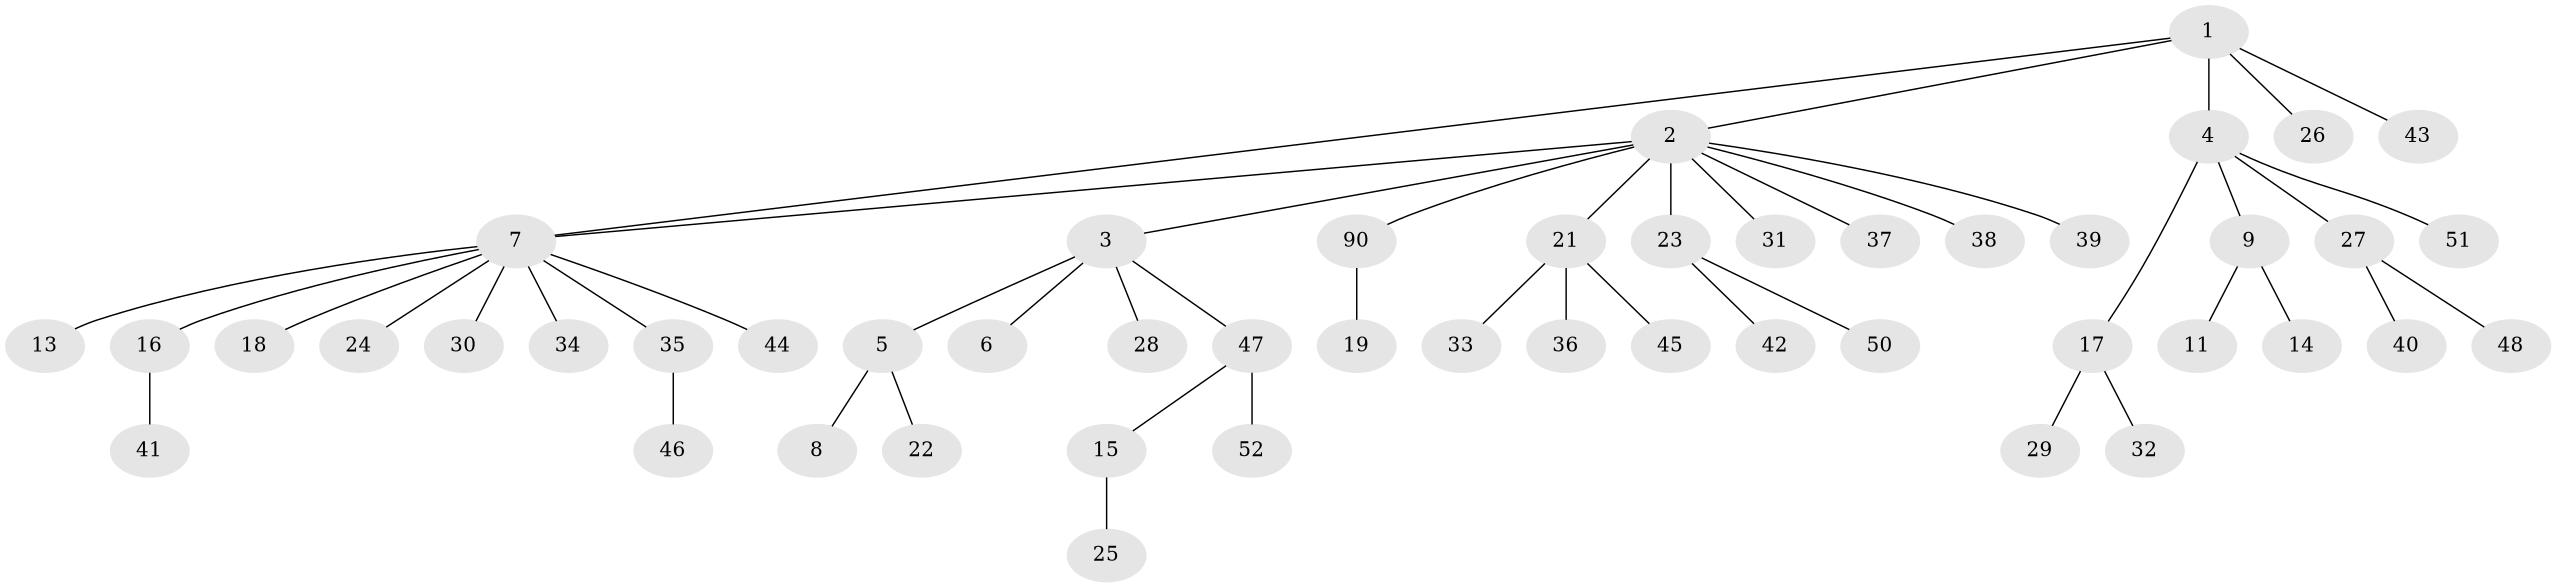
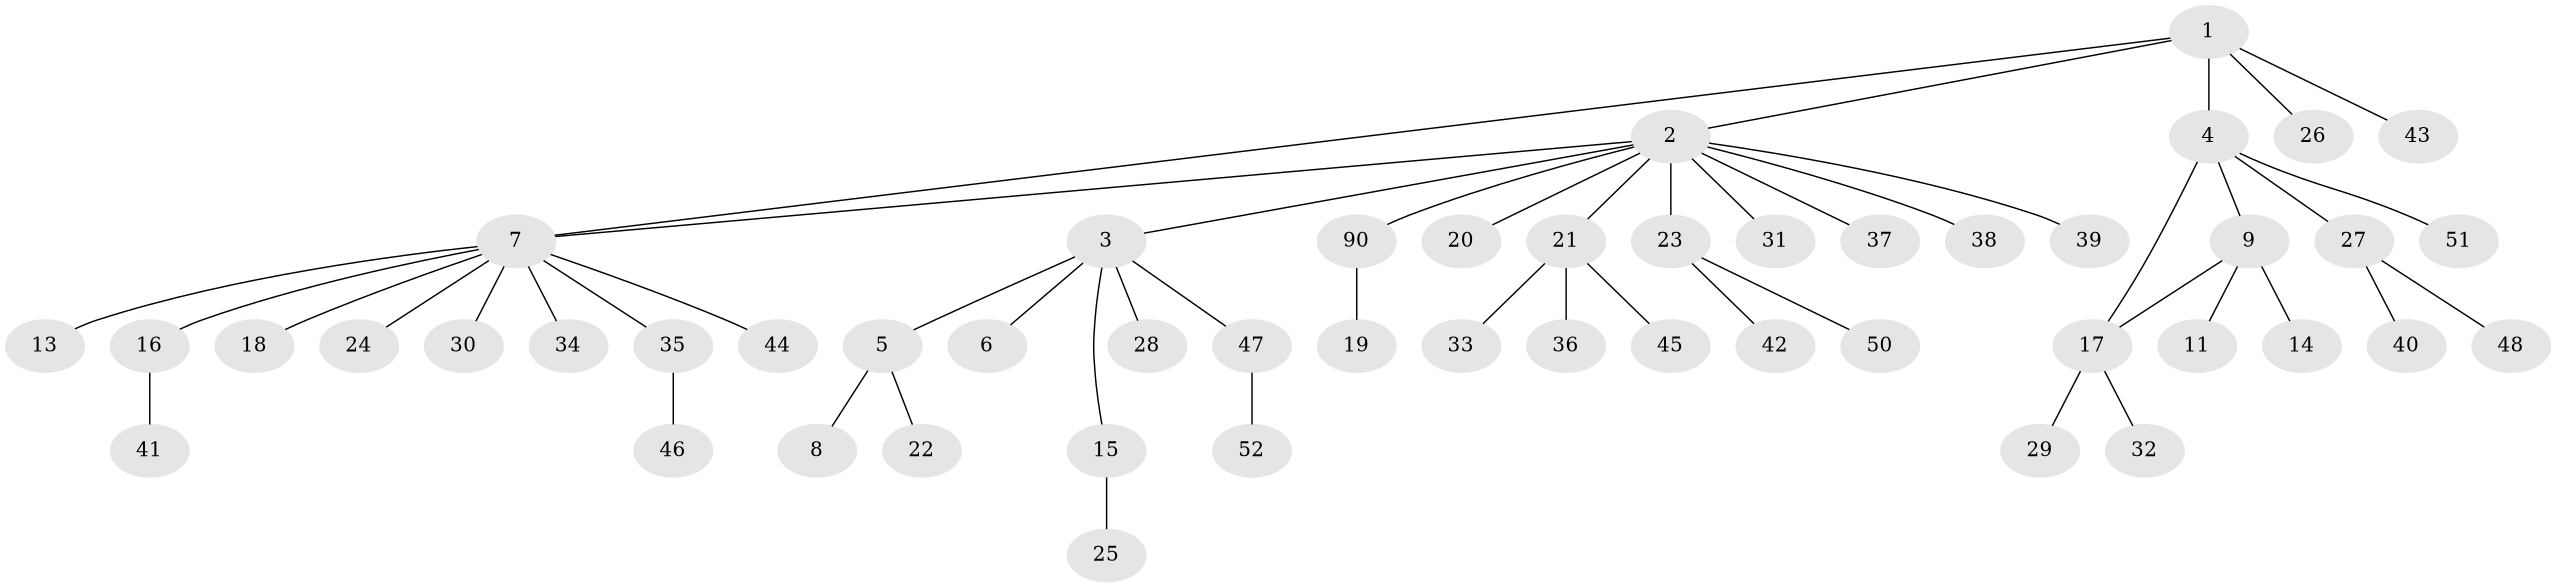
  graph {
    node [color=gray90 style=filled]
    1
    2
    4
    7
    26
    43
    3
    n8 [label=90]
+   20
    21
    23
    31
    37
    38
    39
    9
    17
    27
    51
    13
    16
    18
    24
    30
    34
    35
    44
    5
    6
    15
    28
    47
    19
    33
    36
    45
    42
    50
    8
    22
    25
    52
    11
    14
    29
    32
    40
    48
    41
    46
    1 -- 2
    1 -- 4
    1 -- 7
    1 -- 26
    1 -- 43
    2 -- 7
    2 -- 3
    2 -- n8
+   2 -- 20
    2 -- 21
    2 -- 23
    2 -- 31
    2 -- 37
    2 -- 38
    2 -- 39
    4 -- 9
    4 -- 17
    4 -- 27
    4 -- 51
    7 -- 13
    7 -- 16
    7 -- 18
    7 -- 24
    7 -- 30
    7 -- 34
    7 -- 35
    7 -- 44
    3 -- 5
    3 -- 6
-   47 -- 15
+   3 -- 15
    3 -- 28
    3 -- 47
    n8 -- 19
    21 -- 33
    21 -- 36
    21 -- 45
    23 -- 42
    23 -- 50
+   9 -- 17
    9 -- 11
    9 -- 14
    17 -- 29
    17 -- 32
    27 -- 40
    27 -- 48
    16 -- 41
    35 -- 46
    5 -- 8
    5 -- 22
    15 -- 25
    47 -- 52
  }
